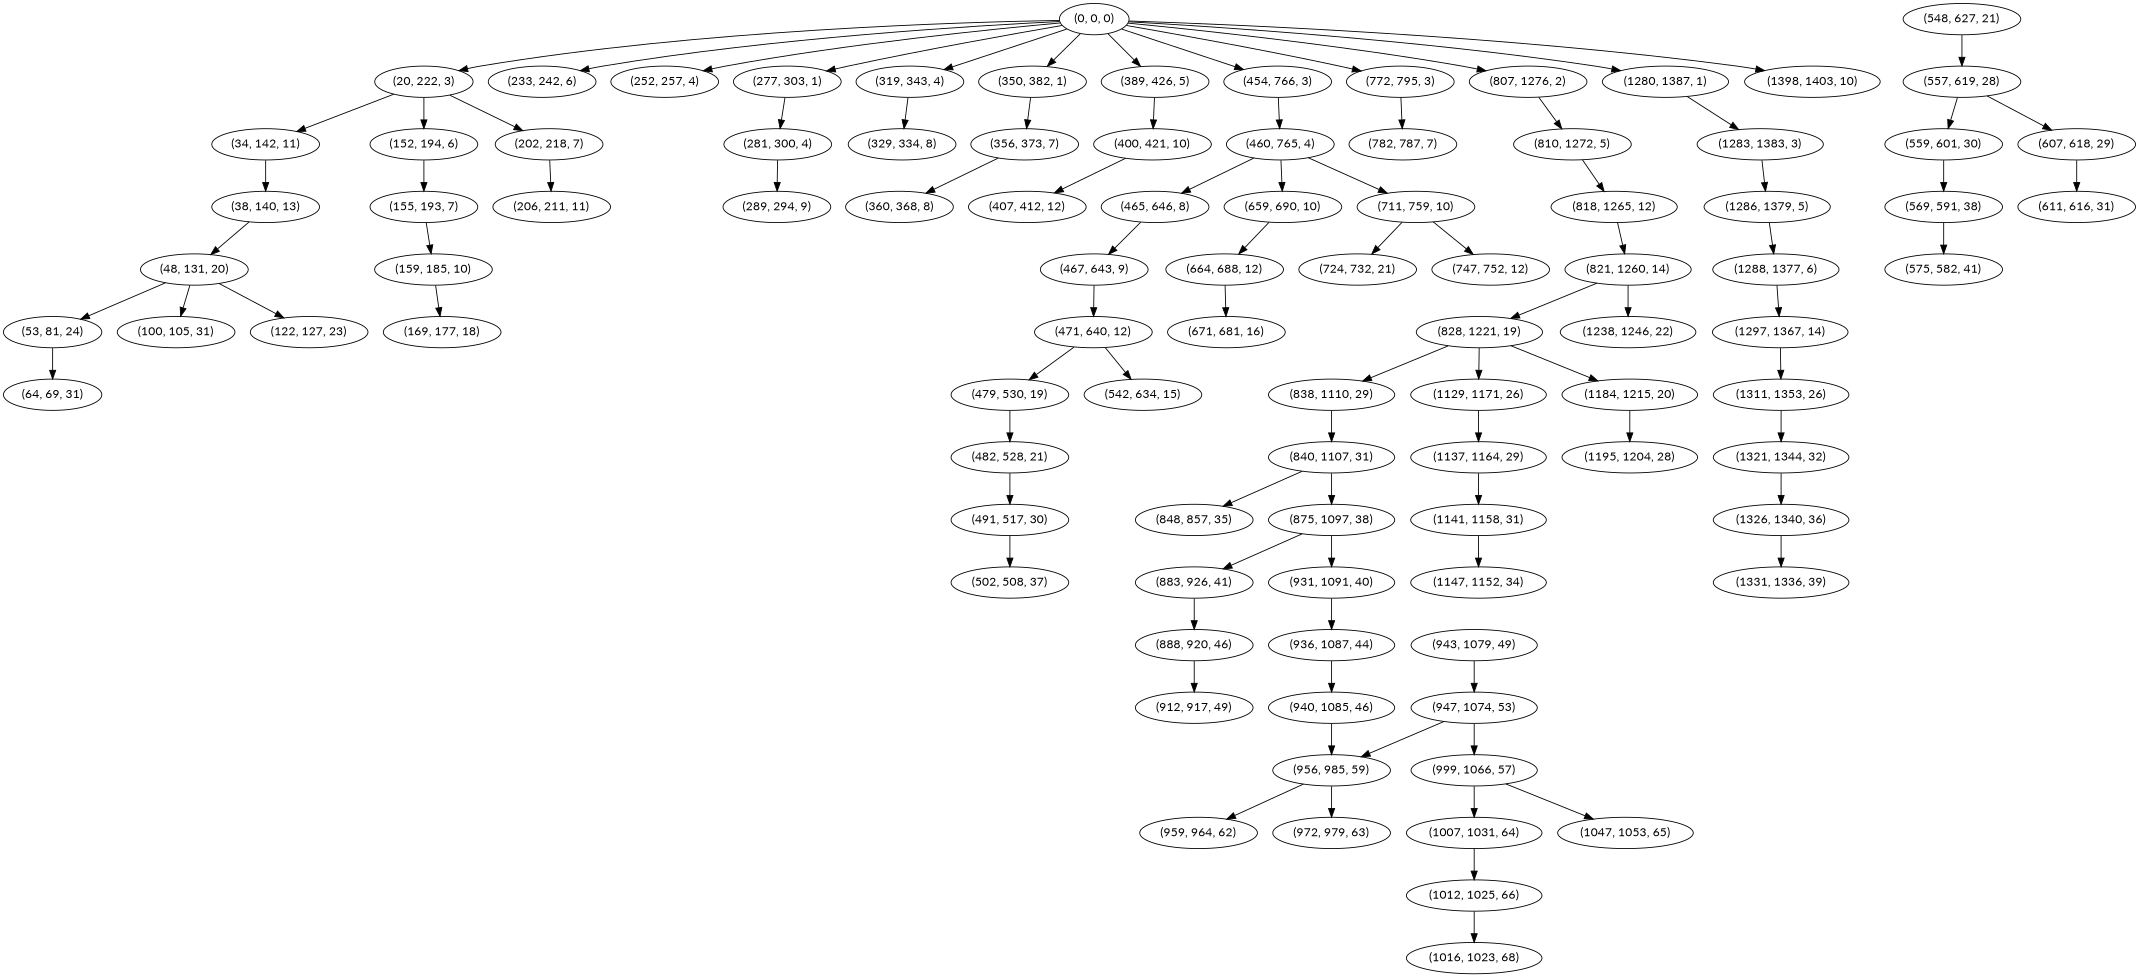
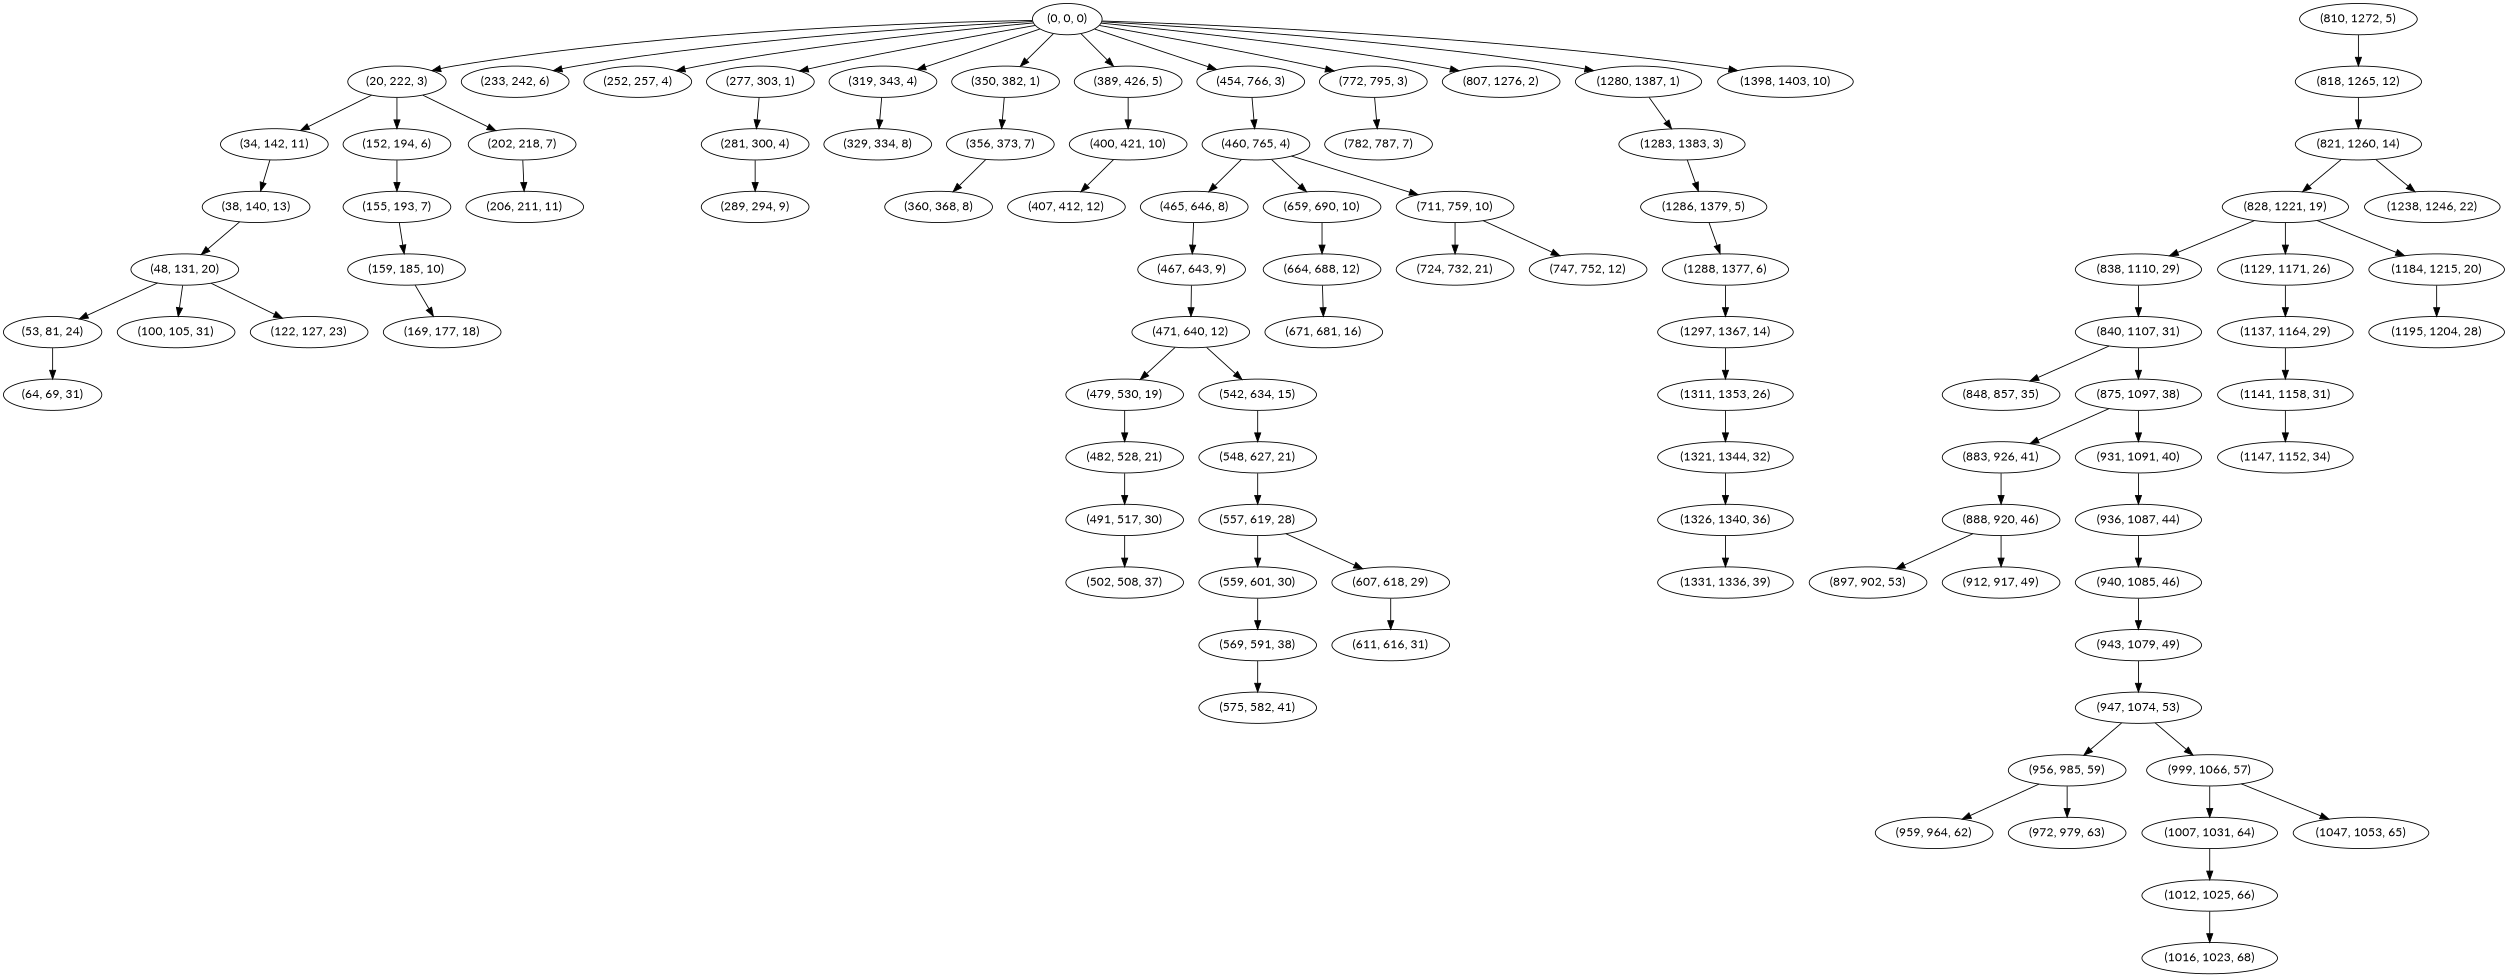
  digraph {
    fontname=Lato
    node [fontname=Lato]
    edge [fontname=Lato]
    "(0, 0, 0)"
    "(20, 222, 3)"
    n3 [label="(233, 242, 6)"]
    "(252, 257, 4)"
    "(277, 303, 1)"
    "(319, 343, 4)"
    "(350, 382, 1)"
    "(389, 426, 5)"
    "(454, 766, 3)"
    "(772, 795, 3)"
    "(807, 1276, 2)"
    "(1280, 1387, 1)"
    "(1398, 1403, 10)"
    "(34, 142, 11)"
    "(152, 194, 6)"
    "(202, 218, 7)"
    "(281, 300, 4)"
    "(329, 334, 8)"
    "(356, 373, 7)"
    "(400, 421, 10)"
    "(460, 765, 4)"
    "(782, 787, 7)"
    "(810, 1272, 5)"
    "(1283, 1383, 3)"
    "(38, 140, 13)"
    "(155, 193, 7)"
    "(206, 211, 11)"
    "(48, 131, 20)"
    "(53, 81, 24)"
    "(100, 105, 31)"
    "(122, 127, 23)"
    "(64, 69, 31)"
    "(159, 185, 10)"
    "(169, 177, 18)"
    "(289, 294, 9)"
    "(360, 368, 8)"
    "(407, 412, 12)"
    "(465, 646, 8)"
    "(659, 690, 10)"
    "(711, 759, 10)"
    "(467, 643, 9)"
    "(664, 688, 12)"
    "(724, 732, 21)"
    "(747, 752, 12)"
    "(471, 640, 12)"
    "(479, 530, 19)"
    "(542, 634, 15)"
    "(482, 528, 21)"
    "(548, 627, 21)"
    "(491, 517, 30)"
    "(502, 508, 37)"
    "(557, 619, 28)"
    "(559, 601, 30)"
    "(607, 618, 29)"
    "(569, 591, 38)"
    "(611, 616, 31)"
    "(575, 582, 41)"
    "(671, 681, 16)"
    "(818, 1265, 12)"
    "(821, 1260, 14)"
    "(828, 1221, 19)"
    "(1238, 1246, 22)"
    "(838, 1110, 29)"
    "(1129, 1171, 26)"
    "(1184, 1215, 20)"
    "(840, 1107, 31)"
    "(1137, 1164, 29)"
    "(1195, 1204, 28)"
    "(848, 857, 35)"
    "(875, 1097, 38)"
    "(883, 926, 41)"
    "(931, 1091, 40)"
    "(888, 920, 46)"
    "(936, 1087, 44)"
+   "(897, 902, 53)"
    "(912, 917, 49)"
    "(940, 1085, 46)"
    "(943, 1079, 49)"
    "(947, 1074, 53)"
    "(956, 985, 59)"
    "(999, 1066, 57)"
    "(959, 964, 62)"
    "(972, 979, 63)"
    "(1007, 1031, 64)"
    "(1047, 1053, 65)"
    "(1012, 1025, 66)"
    "(1016, 1023, 68)"
    "(1141, 1158, 31)"
    "(1147, 1152, 34)"
    "(1286, 1379, 5)"
    "(1288, 1377, 6)"
    "(1297, 1367, 14)"
    "(1311, 1353, 26)"
    "(1321, 1344, 32)"
    "(1326, 1340, 36)"
    "(1331, 1336, 39)"
    "(0, 0, 0)" -> "(20, 222, 3)"
    "(0, 0, 0)" -> n3
    "(0, 0, 0)" -> "(252, 257, 4)"
    "(0, 0, 0)" -> "(277, 303, 1)"
    "(0, 0, 0)" -> "(319, 343, 4)"
    "(0, 0, 0)" -> "(350, 382, 1)"
    "(0, 0, 0)" -> "(389, 426, 5)"
    "(0, 0, 0)" -> "(454, 766, 3)"
    "(0, 0, 0)" -> "(772, 795, 3)"
    "(0, 0, 0)" -> "(807, 1276, 2)"
    "(0, 0, 0)" -> "(1280, 1387, 1)"
    "(0, 0, 0)" -> "(1398, 1403, 10)"
    "(20, 222, 3)" -> "(34, 142, 11)"
    "(20, 222, 3)" -> "(152, 194, 6)"
    "(20, 222, 3)" -> "(202, 218, 7)"
    "(277, 303, 1)" -> "(281, 300, 4)"
    "(319, 343, 4)" -> "(329, 334, 8)"
    "(350, 382, 1)" -> "(356, 373, 7)"
    "(389, 426, 5)" -> "(400, 421, 10)"
    "(454, 766, 3)" -> "(460, 765, 4)"
    "(772, 795, 3)" -> "(782, 787, 7)"
-   "(807, 1276, 2)" -> "(810, 1272, 5)"
    "(1280, 1387, 1)" -> "(1283, 1383, 3)"
    "(34, 142, 11)" -> "(38, 140, 13)"
    "(152, 194, 6)" -> "(155, 193, 7)"
    "(202, 218, 7)" -> "(206, 211, 11)"
    "(281, 300, 4)" -> "(289, 294, 9)"
    "(356, 373, 7)" -> "(360, 368, 8)"
    "(400, 421, 10)" -> "(407, 412, 12)"
    "(460, 765, 4)" -> "(465, 646, 8)"
    "(460, 765, 4)" -> "(659, 690, 10)"
    "(460, 765, 4)" -> "(711, 759, 10)"
    "(810, 1272, 5)" -> "(818, 1265, 12)"
    "(1283, 1383, 3)" -> "(1286, 1379, 5)"
    "(38, 140, 13)" -> "(48, 131, 20)"
    "(155, 193, 7)" -> "(159, 185, 10)"
    "(48, 131, 20)" -> "(53, 81, 24)"
    "(48, 131, 20)" -> "(100, 105, 31)"
    "(48, 131, 20)" -> "(122, 127, 23)"
    "(53, 81, 24)" -> "(64, 69, 31)"
    "(159, 185, 10)" -> "(169, 177, 18)"
    "(465, 646, 8)" -> "(467, 643, 9)"
    "(659, 690, 10)" -> "(664, 688, 12)"
    "(711, 759, 10)" -> "(724, 732, 21)"
    "(711, 759, 10)" -> "(747, 752, 12)"
    "(467, 643, 9)" -> "(471, 640, 12)"
    "(664, 688, 12)" -> "(671, 681, 16)"
    "(471, 640, 12)" -> "(479, 530, 19)"
    "(471, 640, 12)" -> "(542, 634, 15)"
    "(479, 530, 19)" -> "(482, 528, 21)"
+   "(542, 634, 15)" -> "(548, 627, 21)"
    "(482, 528, 21)" -> "(491, 517, 30)"
    "(548, 627, 21)" -> "(557, 619, 28)"
    "(491, 517, 30)" -> "(502, 508, 37)"
    "(557, 619, 28)" -> "(559, 601, 30)"
    "(557, 619, 28)" -> "(607, 618, 29)"
    "(559, 601, 30)" -> "(569, 591, 38)"
    "(607, 618, 29)" -> "(611, 616, 31)"
    "(569, 591, 38)" -> "(575, 582, 41)"
    "(818, 1265, 12)" -> "(821, 1260, 14)"
    "(821, 1260, 14)" -> "(828, 1221, 19)"
    "(821, 1260, 14)" -> "(1238, 1246, 22)"
    "(828, 1221, 19)" -> "(838, 1110, 29)"
    "(828, 1221, 19)" -> "(1129, 1171, 26)"
    "(828, 1221, 19)" -> "(1184, 1215, 20)"
    "(838, 1110, 29)" -> "(840, 1107, 31)"
    "(1129, 1171, 26)" -> "(1137, 1164, 29)"
    "(1184, 1215, 20)" -> "(1195, 1204, 28)"
    "(840, 1107, 31)" -> "(848, 857, 35)"
    "(840, 1107, 31)" -> "(875, 1097, 38)"
    "(1137, 1164, 29)" -> "(1141, 1158, 31)"
    "(875, 1097, 38)" -> "(883, 926, 41)"
    "(875, 1097, 38)" -> "(931, 1091, 40)"
    "(883, 926, 41)" -> "(888, 920, 46)"
    "(931, 1091, 40)" -> "(936, 1087, 44)"
+   "(888, 920, 46)" -> "(897, 902, 53)"
    "(888, 920, 46)" -> "(912, 917, 49)"
    "(936, 1087, 44)" -> "(940, 1085, 46)"
-   "(940, 1085, 46)" -> "(956, 985, 59)"
+   "(940, 1085, 46)" -> "(943, 1079, 49)"
    "(943, 1079, 49)" -> "(947, 1074, 53)"
    "(947, 1074, 53)" -> "(956, 985, 59)"
    "(947, 1074, 53)" -> "(999, 1066, 57)"
    "(956, 985, 59)" -> "(959, 964, 62)"
    "(956, 985, 59)" -> "(972, 979, 63)"
    "(999, 1066, 57)" -> "(1007, 1031, 64)"
    "(999, 1066, 57)" -> "(1047, 1053, 65)"
    "(1007, 1031, 64)" -> "(1012, 1025, 66)"
    "(1012, 1025, 66)" -> "(1016, 1023, 68)"
    "(1141, 1158, 31)" -> "(1147, 1152, 34)"
    "(1286, 1379, 5)" -> "(1288, 1377, 6)"
    "(1288, 1377, 6)" -> "(1297, 1367, 14)"
    "(1297, 1367, 14)" -> "(1311, 1353, 26)"
    "(1311, 1353, 26)" -> "(1321, 1344, 32)"
    "(1321, 1344, 32)" -> "(1326, 1340, 36)"
    "(1326, 1340, 36)" -> "(1331, 1336, 39)"
  }
